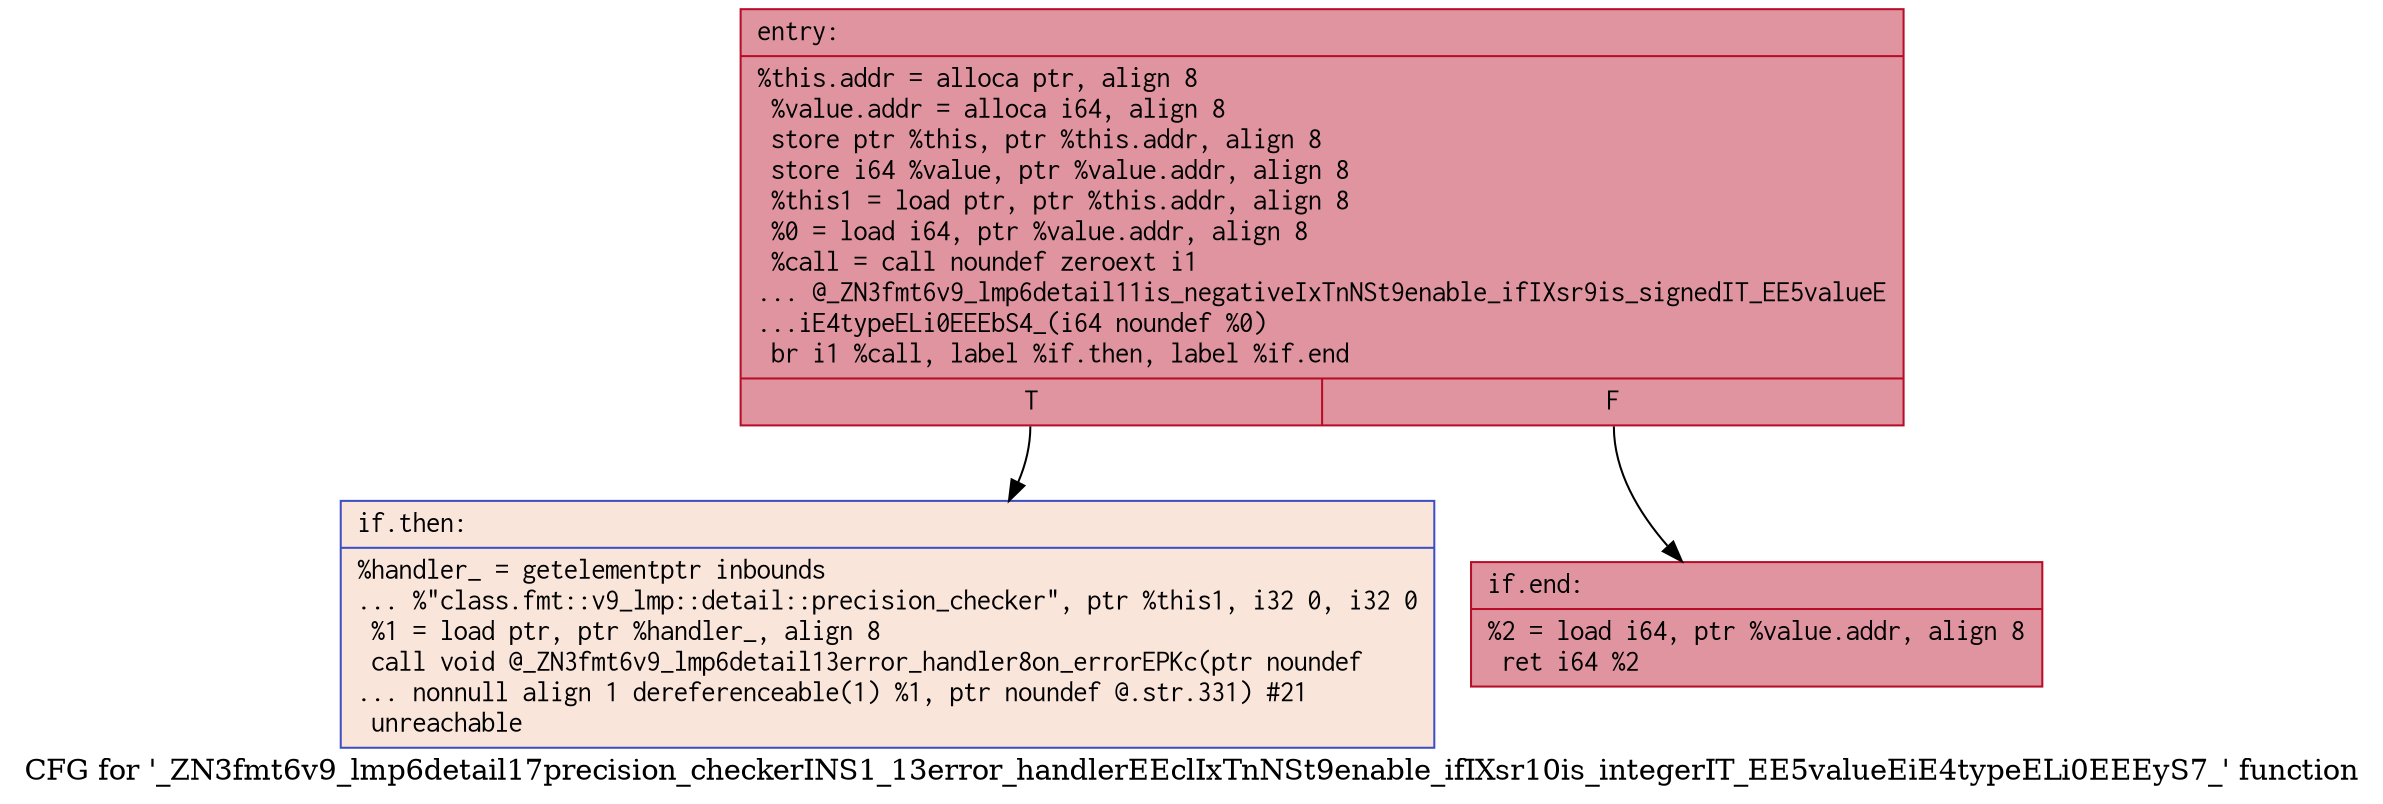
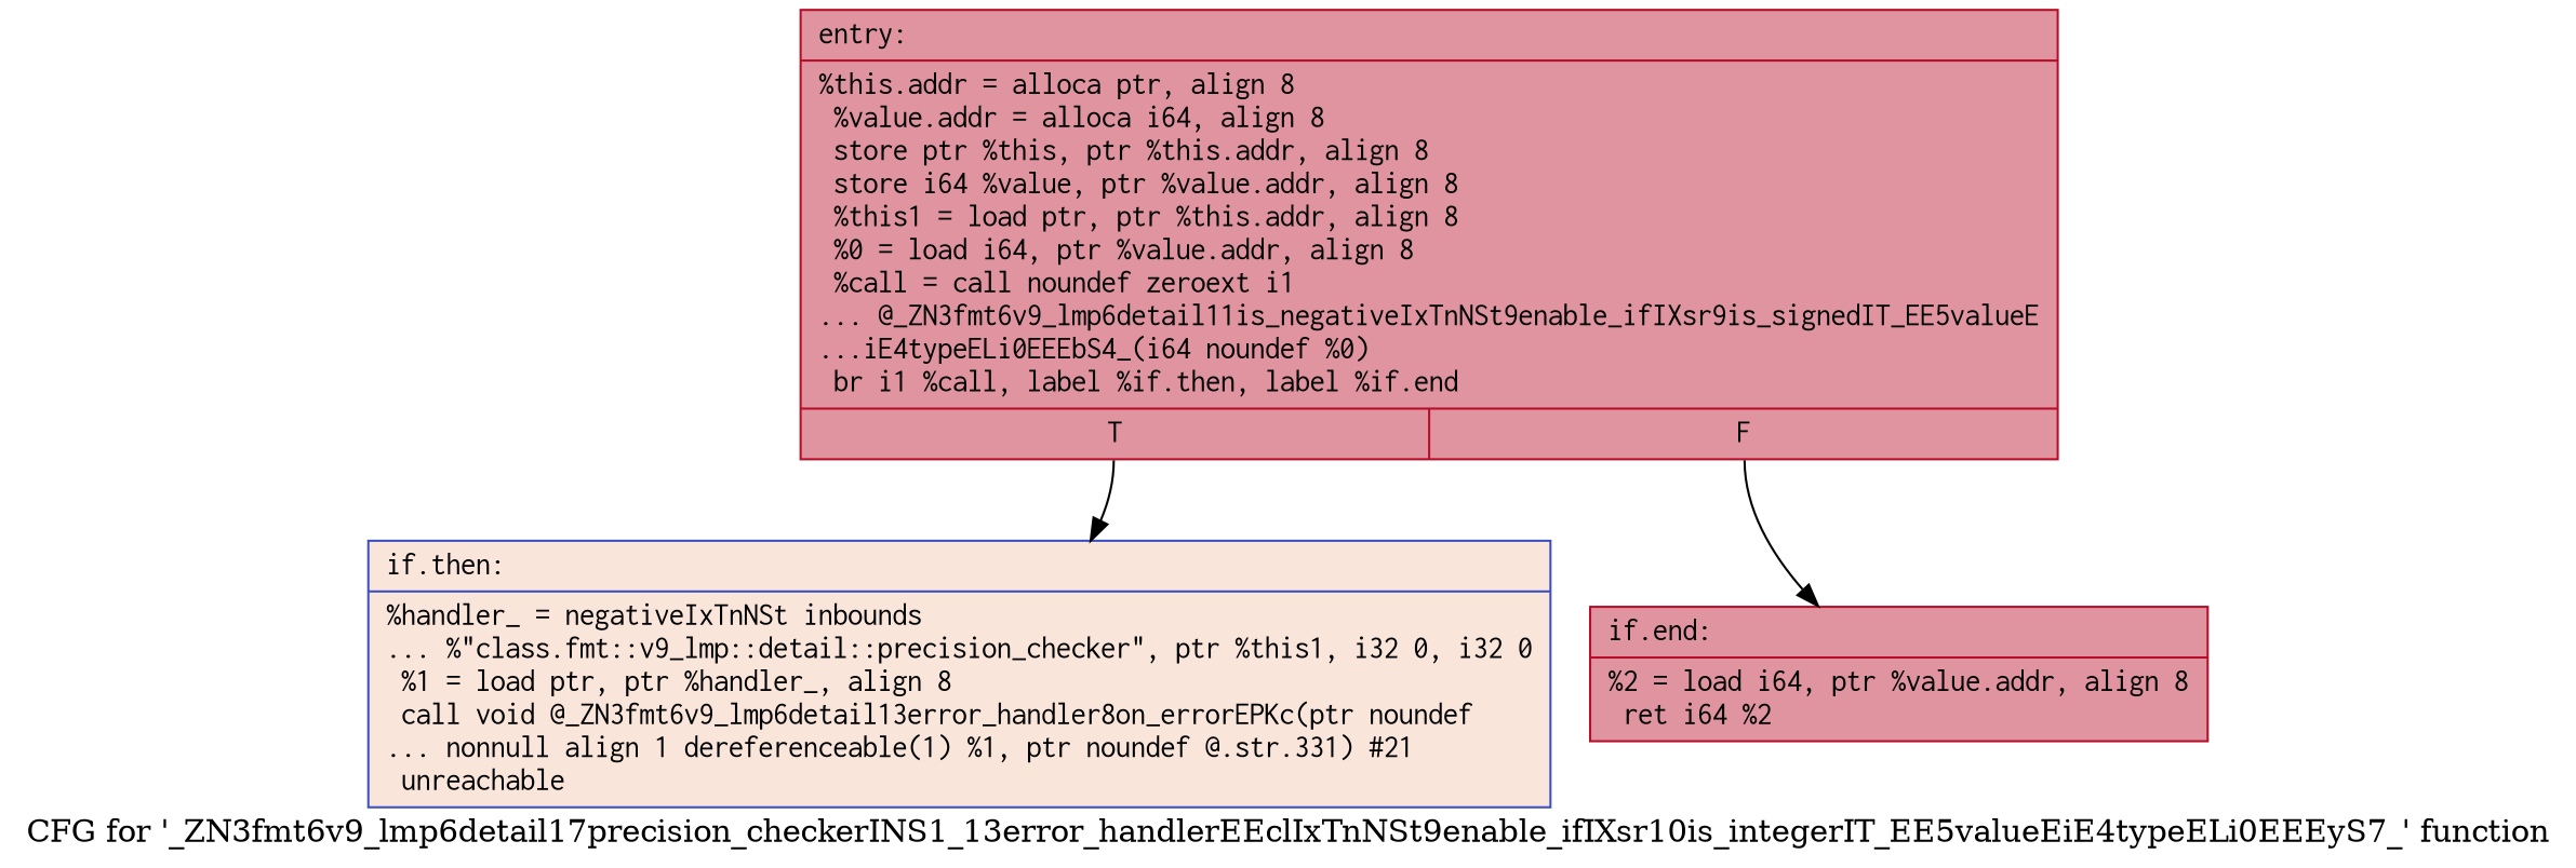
  digraph {
    label="CFG for '_ZN3fmt6v9_lmp6detail17precision_checkerINS1_13error_handlerEEclIxTnNSt9enable_ifIXsr10is_integerIT_EE5valueEiE4typeELi0EEEyS7_' function"
    node [color="#b70d28ff" fillcolor="#b70d2870" fontname=Courier shape=record style=filled]
    n1 [label="{entry:\l|  %this.addr = alloca ptr, align 8\l  %value.addr = alloca i64, align 8\l  store ptr %this, ptr %this.addr, align 8\l  store i64 %value, ptr %value.addr, align 8\l  %this1 = load ptr, ptr %this.addr, align 8\l  %0 = load i64, ptr %value.addr, align 8\l  %call = call noundef zeroext i1\l... @_ZN3fmt6v9_lmp6detail11is_negativeIxTnNSt9enable_ifIXsr9is_signedIT_EE5valueE\l...iE4typeELi0EEEbS4_(i64 noundef %0)\l  br i1 %call, label %if.then, label %if.end\l|{<s0>T|<s1>F}}"]
-   n2 [color="#3d50c3ff" fillcolor="#f4c5ad70" label="{if.then:\l|  %handler_ = getelementptr inbounds\l... %\"class.fmt::v9_lmp::detail::precision_checker\", ptr %this1, i32 0, i32 0\l  %1 = load ptr, ptr %handler_, align 8\l  call void @_ZN3fmt6v9_lmp6detail13error_handler8on_errorEPKc(ptr noundef\l... nonnull align 1 dereferenceable(1) %1, ptr noundef @.str.331) #21\l  unreachable\l}"]
+   n2 [color="#3d50c3ff" fillcolor="#f4c5ad70" label="{if.then:\l|  %handler_ = negativeIxTnNSt inbounds\l... %\"class.fmt::v9_lmp::detail::precision_checker\", ptr %this1, i32 0, i32 0\l  %1 = load ptr, ptr %handler_, align 8\l  call void @_ZN3fmt6v9_lmp6detail13error_handler8on_errorEPKc(ptr noundef\l... nonnull align 1 dereferenceable(1) %1, ptr noundef @.str.331) #21\l  unreachable\l}"]
    n3 [label="{if.end:\l|  %2 = load i64, ptr %value.addr, align 8\l  ret i64 %2\l}"]
    n1 -> n2 [tailport=s0]
    n1 -> n3 [tailport=s1]
  }
